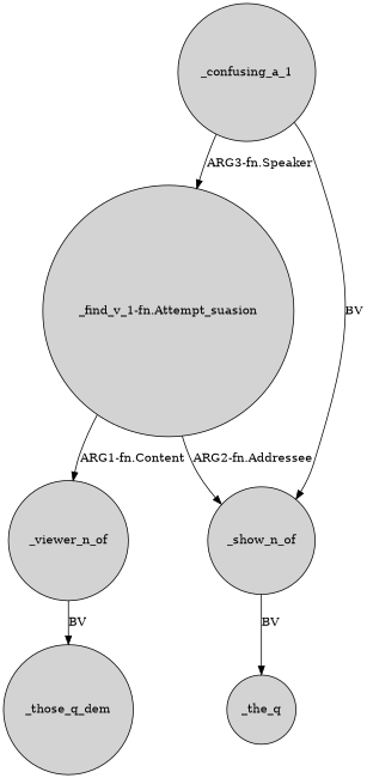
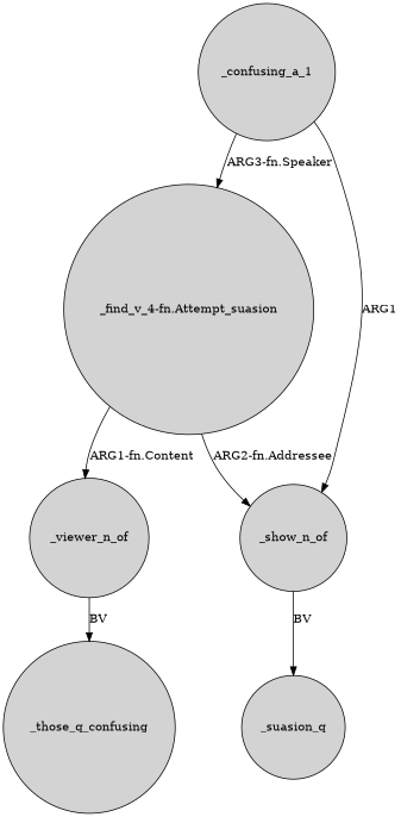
  digraph {
    node [shape=circle style=filled]
-   "_find_v_1-fn.Attempt_suasion"
+   "_find_v_1-fn.Attempt_suasion" [label="_find_v_4-fn.Attempt_suasion"]
    _show_n_of
    _viewer_n_of
-   _the_q
-   _those_q_dem
+   _the_q [label=_suasion_q]
+   _those_q_dem [label=_those_q_confusing]
    _confusing_a_1
    "_find_v_1-fn.Attempt_suasion" -> _show_n_of [label="ARG2-fn.Addressee"]
    "_find_v_1-fn.Attempt_suasion" -> _viewer_n_of [label="ARG1-fn.Content"]
    _show_n_of -> _the_q [label=BV]
    _viewer_n_of -> _those_q_dem [label=BV]
    _confusing_a_1 -> "_find_v_1-fn.Attempt_suasion" [label="ARG3-fn.Speaker"]
-   _confusing_a_1 -> _show_n_of [label=BV]
+   _confusing_a_1 -> _show_n_of [label=ARG1]
  }
